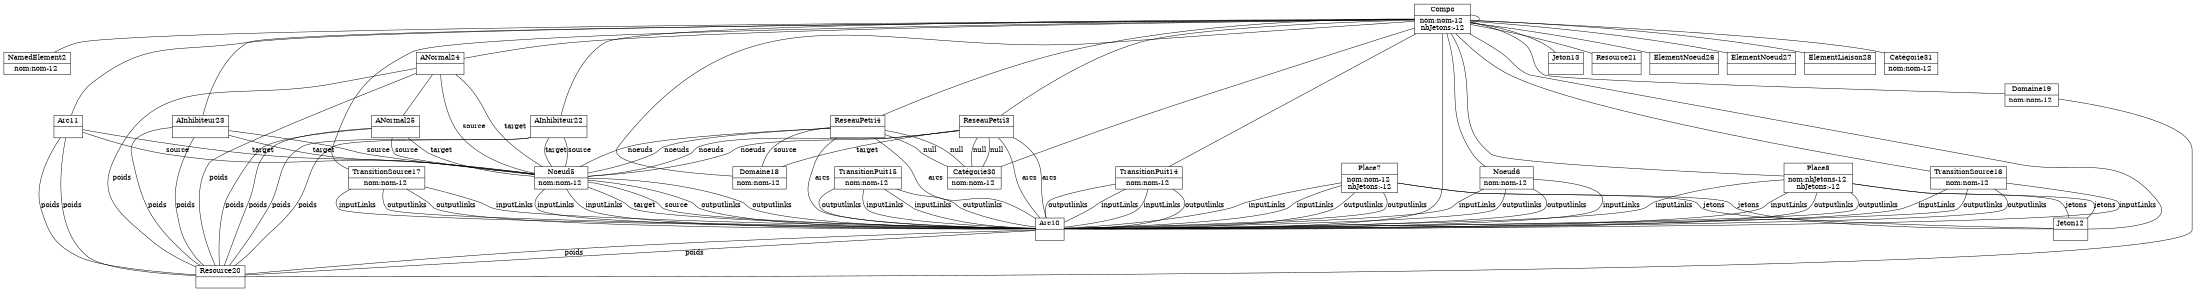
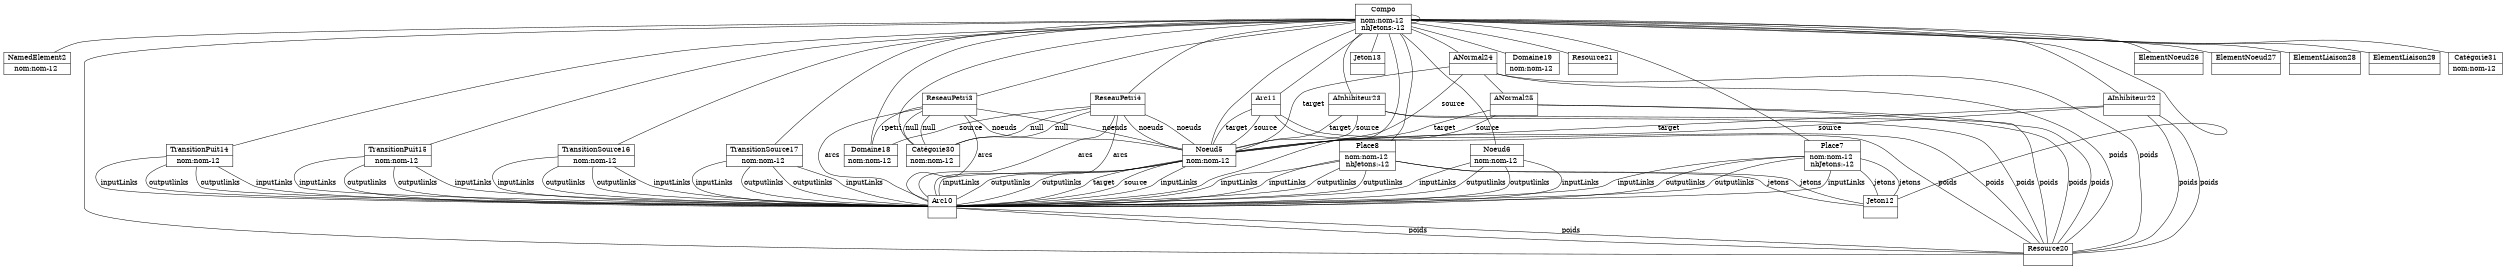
  graph {
    node [shape=record]
    n1 [label="{Compo| nom:nom-12 \n nbJetons:-12 \n}"]
    n2 [label="{NamedElement2| nom:nom-12 \n}"]
    n3 [label="{ReseauPetri3|}"]
    n4 [label="{Noeud5| nom:nom-12 \n}"]
    n5 [label="{Arc10|}"]
    n6 [label="{Domaine18| nom:nom-12 \n}"]
    n7 [label="{Catégorie30| nom:nom-12 \n}"]
    n8 [label="{ReseauPetri4|}"]
    n9 [label="{Noeud6| nom:nom-12 \n}"]
    n10 [label="{Place7| nom:nom-12 \n nbJetons:-12 \n}"]
    n11 [label="{Jeton12|}"]
-   n12 [label="{Place8| nom:nbJetons-12 \n nbJetons:-12 \n}"]
+   n12 [label="{Place8| nom:nom-12 \n nbJetons:-12 \n}"]
    n13 [label="{Resource20|}"]
    n14 [label="{Arc11|}"]
    n15 [label="{Jeton13|}"]
    n16 [label="{TransitionPuit14| nom:nom-12 \n}"]
    n17 [label="{TransitionPuit15| nom:nom-12 \n}"]
    n18 [label="{TransitionSource16| nom:nom-12 \n}"]
    n19 [label="{TransitionSource17| nom:nom-12 \n}"]
    n20 [label="{Domaine19| nom:nom-12 \n}"]
    n21 [label="{Resource21|}"]
    n22 [label="{AInhibiteur22|}"]
    n23 [label="{AInhibiteur23|}"]
    n24 [label="{ANormal24|}"]
    n25 [label="{ElementNoeud26|}"]
    n26 [label="{ElementNoeud27|}"]
    n27 [label="{ElementLiaison28|}"]
+   n28 [label="{ElementLiaison29|}"]
    n29 [label="{Catégorie31| nom:nom-12 \n}"]
    n30 [label="{ANormal25|}"]
    n1 -- n1
    n1 -- n2
    n1 -- n3
+   n1 -- n4
    n1 -- n5
    n1 -- n6
    n1 -- n7
    n1 -- n8
    n1 -- n9
+   n1 -- n10
    n1 -- n11
    n1 -- n12
-   n20 -- n13
+   n1 -- n13
    n1 -- n14
    n1 -- n15
    n1 -- n16
+   n1 -- n17
    n1 -- n18
    n1 -- n19
    n1 -- n20
    n1 -- n21
    n1 -- n22
    n1 -- n23
    n1 -- n24
    n1 -- n25
    n1 -- n26
    n1 -- n27
+   n1 -- n28
    n1 -- n29
    n3 -- n4 [label=noeuds]
    n3 -- n4 [label=noeuds]
    n3 -- n5 [label=arcs]
    n3 -- n5 [label=arcs]
-   n3 -- n6 [label=target]
+   n3 -- n6 [label=rpetri]
    n3 -- n7 [label=null]
    n3 -- n7 [label=null]
    n4 -- n5 [label=inputLinks]
    n4 -- n5 [label=inputLinks]
    n4 -- n5 [label=outputlinks]
    n4 -- n5 [label=outputlinks]
    n5 -- n4 [label=target]
    n5 -- n4 [label=source]
    n5 -- n13 [label=poids]
    n5 -- n13 [label=poids]
    n8 -- n4 [label=noeuds]
    n8 -- n4 [label=noeuds]
    n8 -- n5 [label=arcs]
    n8 -- n5 [label=arcs]
    n8 -- n6 [label=source]
    n8 -- n7 [label=null]
    n8 -- n7 [label=null]
    n9 -- n5 [label=inputLinks]
    n9 -- n5 [label=inputLinks]
    n9 -- n5 [label=outputlinks]
    n9 -- n5 [label=outputlinks]
    n10 -- n5 [label=inputLinks]
    n10 -- n5 [label=inputLinks]
    n10 -- n5 [label=outputlinks]
    n10 -- n5 [label=outputlinks]
    n10 -- n11 [label=jetons]
    n10 -- n11 [label=jetons]
    n12 -- n5 [label=inputLinks]
    n12 -- n5 [label=inputLinks]
    n12 -- n5 [label=outputlinks]
    n12 -- n5 [label=outputlinks]
    n12 -- n11 [label=jetons]
    n12 -- n11 [label=jetons]
    n14 -- n4 [label=target]
    n14 -- n4 [label=source]
    n14 -- n13 [label=poids]
    n14 -- n13 [label=poids]
    n16 -- n5 [label=inputLinks]
    n16 -- n5 [label=inputLinks]
    n16 -- n5 [label=outputlinks]
    n16 -- n5 [label=outputlinks]
    n17 -- n5 [label=inputLinks]
    n17 -- n5 [label=inputLinks]
    n17 -- n5 [label=outputlinks]
    n17 -- n5 [label=outputlinks]
    n18 -- n5 [label=inputLinks]
    n18 -- n5 [label=inputLinks]
    n18 -- n5 [label=outputlinks]
    n18 -- n5 [label=outputlinks]
    n19 -- n5 [label=inputLinks]
    n19 -- n5 [label=inputLinks]
    n19 -- n5 [label=outputlinks]
    n19 -- n5 [label=outputlinks]
    n22 -- n4 [label=target]
    n22 -- n4 [label=source]
    n22 -- n13 [label=poids]
    n22 -- n13 [label=poids]
    n23 -- n4 [label=target]
    n23 -- n4 [label=source]
    n23 -- n13 [label=poids]
    n23 -- n13 [label=poids]
    n24 -- n4 [label=target]
    n24 -- n4 [label=source]
    n24 -- n13 [label=poids]
    n24 -- n13 [label=poids]
    n24 -- n30
    n30 -- n4 [label=target]
    n30 -- n4 [label=source]
    n30 -- n13 [label=poids]
    n30 -- n13 [label=poids]
  }
